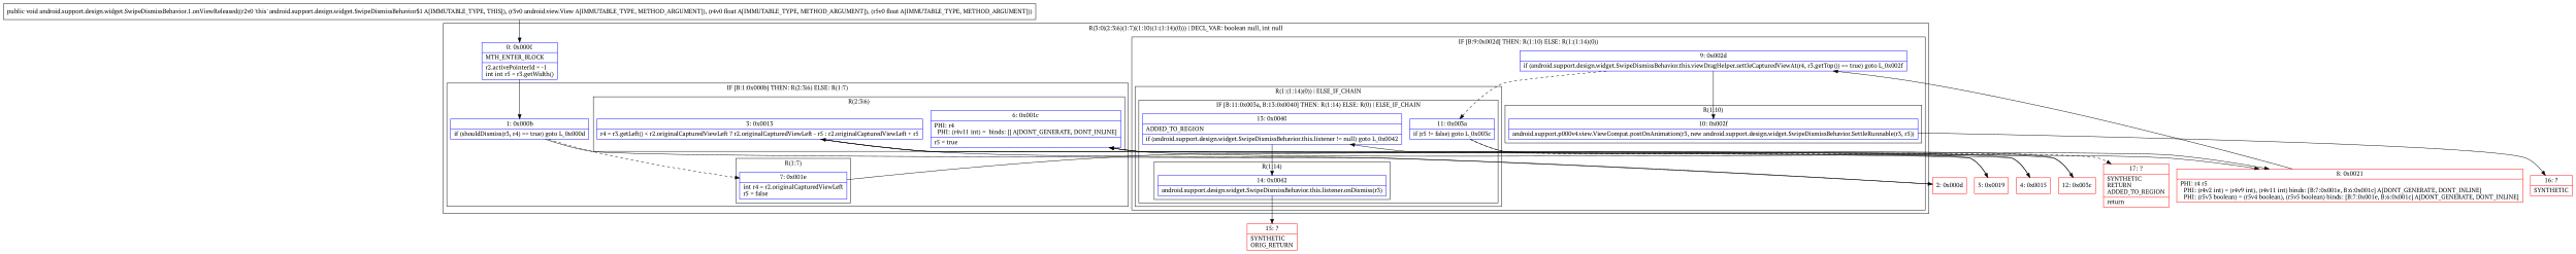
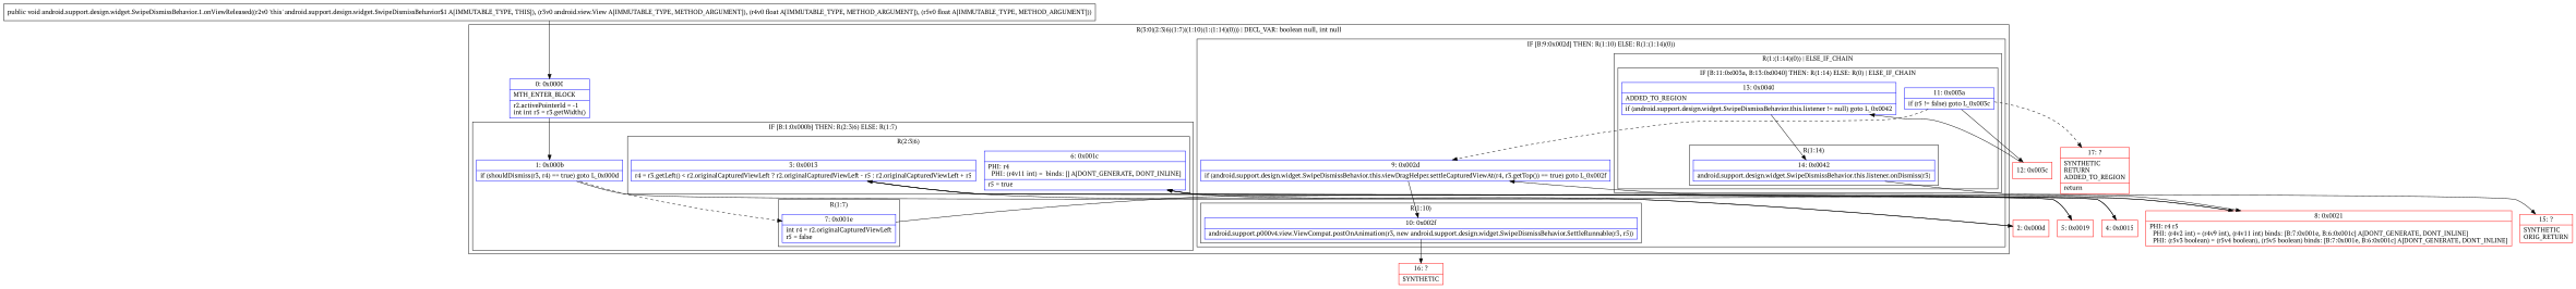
  digraph {
    fontname="PT Serif"
    node [color=blue fontname="PT Serif" shape=record]
    edge [fontname="PT Serif"]
    n1 [label="{3\:\ 0x0013|r4 = r3.getLeft() \< r2.originalCapturedViewLeft ? r2.originalCapturedViewLeft \- r5 : r2.originalCapturedViewLeft + r5\l}"]
    n2 [label="{6\:\ 0x001c|PHI: r4 \l  PHI: (r4v11 int) =  binds: [] A[DONT_GENERATE, DONT_INLINE]\l|r5 = true\l}"]
    n3 [label="{7\:\ 0x001e|int r4 = r2.originalCapturedViewLeft\lr5 = false\l}"]
    n4 [label="{1\:\ 0x000b|if (shouldDismiss(r3, r4) == true) goto L_0x000d\l}"]
    n5 [label="{10\:\ 0x002f|android.support.p000v4.view.ViewCompat.postOnAnimation(r3, new android.support.design.widget.SwipeDismissBehavior.SettleRunnable(r3, r5))\l}"]
    n6 [label="{14\:\ 0x0042|android.support.design.widget.SwipeDismissBehavior.this.listener.onDismiss(r3)\l}"]
    n7 [label="{11\:\ 0x003a|if (r5 != false) goto L_0x003c\l}"]
    n8 [label="{13\:\ 0x0040|ADDED_TO_REGION\l|if (android.support.design.widget.SwipeDismissBehavior.this.listener != null) goto L_0x0042\l}"]
    n9 [label="{9\:\ 0x002d|if (android.support.design.widget.SwipeDismissBehavior.this.viewDragHelper.settleCapturedViewAt(r4, r3.getTop()) == true) goto L_0x002f\l}"]
    n10 [label="{0\:\ 0x0000|MTH_ENTER_BLOCK\l|r2.activePointerId = \-1\lint int r5 = r3.getWidth()\l}"]
    n11 [color=red label="{4\:\ 0x0015}"]
    n12 [color=red label="{5\:\ 0x0019}"]
    n13 [color=red label="{8\:\ 0x0021|PHI: r4 r5 \l  PHI: (r4v2 int) = (r4v9 int), (r4v11 int) binds: [B:7:0x001e, B:6:0x001c] A[DONT_GENERATE, DONT_INLINE]\l  PHI: (r5v3 boolean) = (r5v4 boolean), (r5v5 boolean) binds: [B:7:0x001e, B:6:0x001c] A[DONT_GENERATE, DONT_INLINE]\l}"]
    n14 [color=red label="{2\:\ 0x000d}"]
    n15 [color=red label="{16\:\ ?|SYNTHETIC\l}"]
    n16 [color=red label="{15\:\ ?|SYNTHETIC\lORIG_RETURN\l}"]
    n17 [color=red label="{12\:\ 0x003c}"]
    n18 [color=red label="{17\:\ ?|SYNTHETIC\lRETURN\lADDED_TO_REGION\l|return\l}"]
    n19 [label="{public void android.support.design.widget.SwipeDismissBehavior.1.onViewReleased((r2v0 'this' android.support.design.widget.SwipeDismissBehavior$1 A[IMMUTABLE_TYPE, THIS]), (r3v0 android.view.View A[IMMUTABLE_TYPE, METHOD_ARGUMENT]), (r4v0 float A[IMMUTABLE_TYPE, METHOD_ARGUMENT]), (r5v0 float A[IMMUTABLE_TYPE, METHOD_ARGUMENT])) }" color=""]
    subgraph cluster_1 {
      label="R(3:0|(2:3|6)(1:7)|(1:10)(1:(1:14)(0))) | DECL_VAR: boolean null, int null\l"
      n10
      subgraph cluster_2 {
        label="IF [B:1:0x000b] THEN: R(2:3|6) ELSE: R(1:7)"
        n4
        subgraph cluster_3 {
          label="R(2:3|6)"
          n1
          n2
        }
        subgraph cluster_4 {
          label="R(1:7)"
          n3
        }
      }
      subgraph cluster_5 {
        label="IF [B:9:0x002d] THEN: R(1:10) ELSE: R(1:(1:14)(0))"
        n9
        subgraph cluster_6 {
          label="R(1:10)"
          n5
        }
        subgraph cluster_7 {
          label="R(1:(1:14)(0)) | ELSE_IF_CHAIN\l"
          subgraph cluster_8 {
            label="IF [B:11:0x003a, B:13:0x0040] THEN: R(1:14) ELSE: R(0) | ELSE_IF_CHAIN\l"
            n7
            n8
            subgraph cluster_9 {
              label="R(1:14)"
              n6
            }
            subgraph cluster_10 {
              label="R(0)"
            }
          }
        }
      }
    }
    n1 -> n11
    n1 -> n12
    n2 -> n13
    n3 -> n13
    n4 -> n3 [style=dashed]
    n4 -> n14
    n5 -> n15
    n6 -> n16
    n7 -> n17
    n7 -> n18 [style=dashed]
    n8 -> n6
    n9 -> n5
-   n9 -> n7 [style=dashed]
+   n7 -> n9 [style=dashed]
    n10 -> n4
    n11 -> n2
    n12 -> n2
    n13 -> n9
    n14 -> n1
    n17 -> n8
    n19 -> n10
  }
